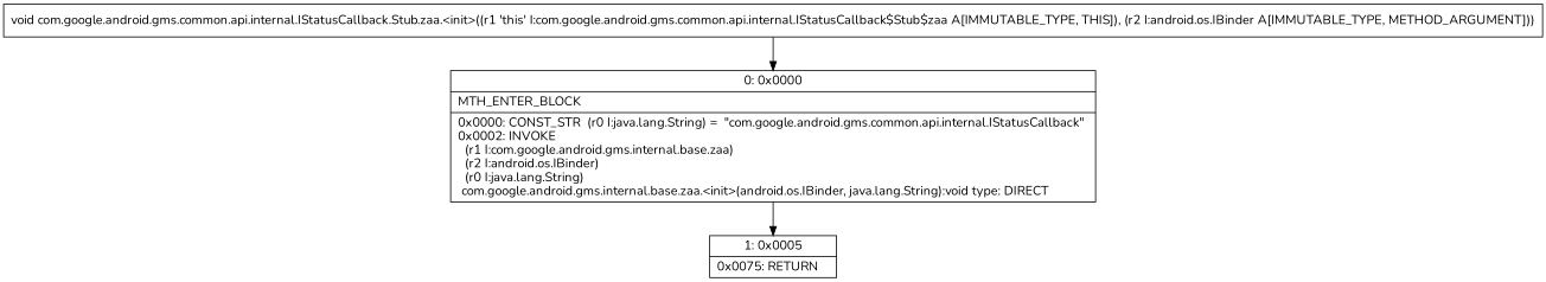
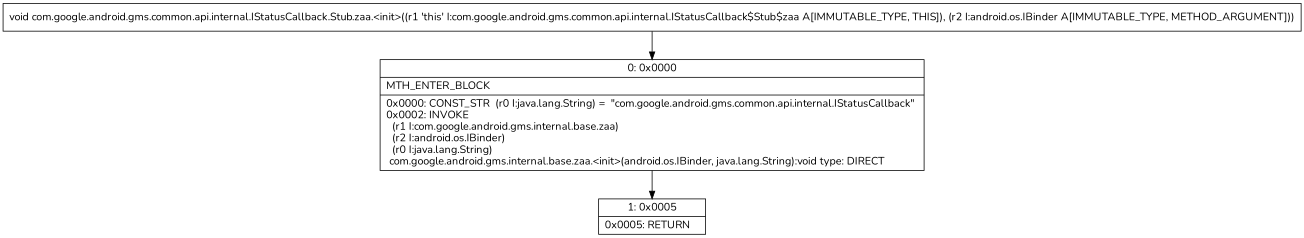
  digraph {
    fontname=Nunito
    node [shape=record fontname=Nunito]
    edge [fontname=Nunito]
    n1 [label="{0\:\ 0x0000|MTH_ENTER_BLOCK\l|0x0000: CONST_STR  (r0 I:java.lang.String) =  \"com.google.android.gms.common.api.internal.IStatusCallback\" \l0x0002: INVOKE  \l  (r1 I:com.google.android.gms.internal.base.zaa)\l  (r2 I:android.os.IBinder)\l  (r0 I:java.lang.String)\l com.google.android.gms.internal.base.zaa.\<init\>(android.os.IBinder, java.lang.String):void type: DIRECT \l}"]
-   n2 [label="{1\:\ 0x0005|0x0075: RETURN   \l}"]
+   n2 [label="{1\:\ 0x0005|0x0005: RETURN   \l}"]
    n3 [label="{void com.google.android.gms.common.api.internal.IStatusCallback.Stub.zaa.\<init\>((r1 'this' I:com.google.android.gms.common.api.internal.IStatusCallback$Stub$zaa A[IMMUTABLE_TYPE, THIS]), (r2 I:android.os.IBinder A[IMMUTABLE_TYPE, METHOD_ARGUMENT])) }"]
    n1 -> n2
    n3 -> n1
  }
